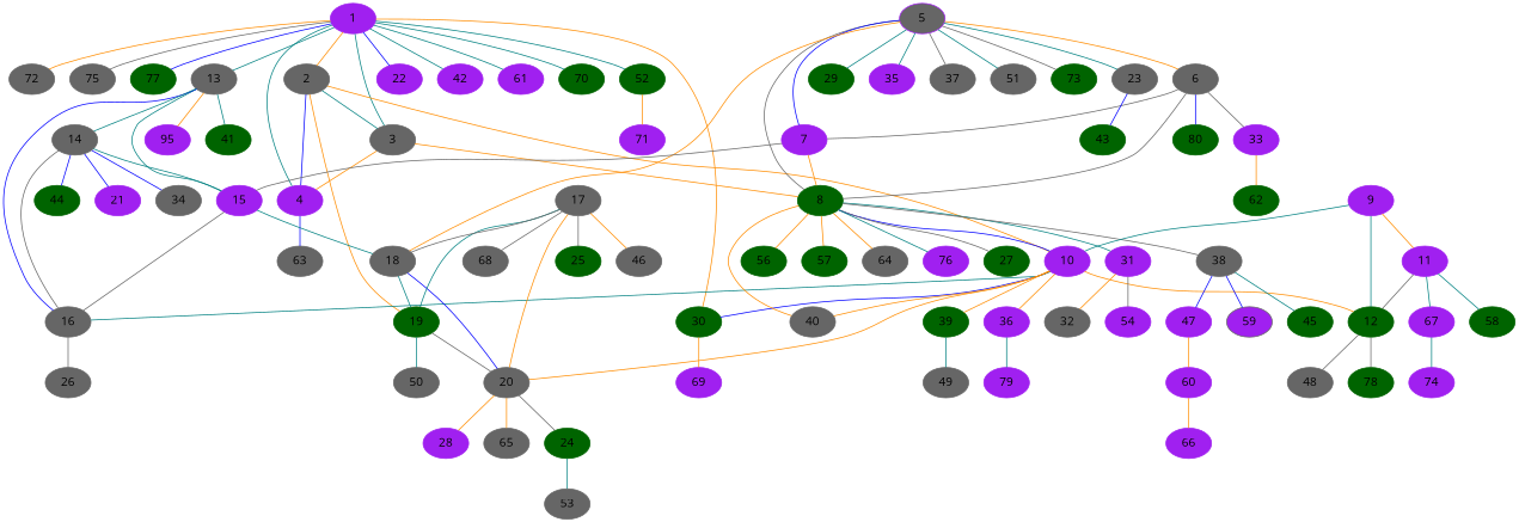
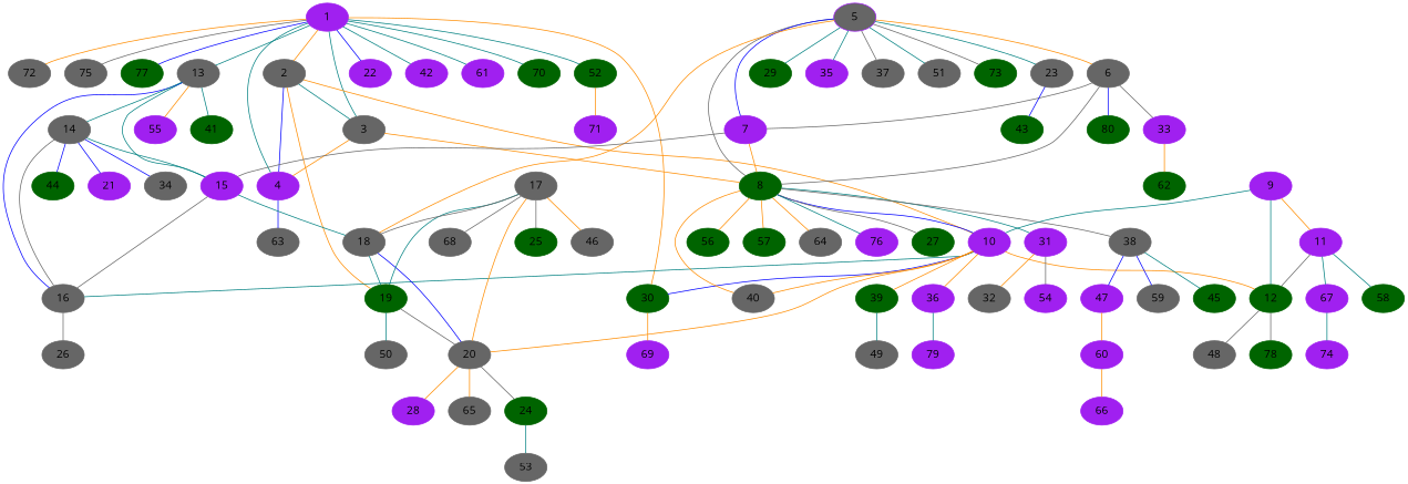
  graph {
    fontname="Open Sans"
    node [color=gray40 fontname="Open Sans" style=filled]
    edge [color=teal fontname="Open Sans"]
    1 [color=purple]
    2
    3
    4 [color=purple]
    13
    22 [color=purple]
    30 [color=darkgreen]
    42 [color=purple]
    52 [color=darkgreen]
    61 [color=purple]
    70 [color=darkgreen]
    72
    75
    77 [color=darkgreen]
    10 [color=purple]
    19 [color=darkgreen]
    8 [color=darkgreen]
    63
    15 [color=purple]
    16
    14
    41 [color=darkgreen]
-   55 [color=purple label=95]
+   55 [color=purple]
    69 [color=purple]
    71 [color=purple]
    40
    12 [color=darkgreen]
    20
    36 [color=purple]
    39 [color=darkgreen]
    50
    27 [color=darkgreen]
    31 [color=purple]
    38
    56 [color=darkgreen]
    57 [color=darkgreen]
    64
    76 [color=purple]
    5 [color=purple fillcolor=gray40]
    6
    7 [color=purple]
    18
    23
    29 [color=darkgreen]
    35 [color=purple]
    37
    51
    73 [color=darkgreen]
    33 [color=purple]
    80 [color=darkgreen]
    43 [color=darkgreen]
    62 [color=darkgreen]
    32
    54 [color=purple]
    45 [color=darkgreen]
    47 [color=purple]
-   59 [fillcolor=purple]
+   59
    9 [color=purple]
    11 [color=purple]
    58 [color=darkgreen]
    67 [color=purple]
    48
    78 [color=darkgreen]
    26
    24 [color=darkgreen]
    28 [color=purple]
    65
    79 [color=purple]
    49
    74 [color=purple]
    21 [color=purple]
    34
    44 [color=darkgreen]
    17
    25 [color=darkgreen]
    46
    68
    53
    60 [color=purple]
    66 [color=purple]
    1 -- 2 [color=darkorange]
    1 -- 3
    1 -- 4
    1 -- 13
    1 -- 22 [color=blue]
    1 -- 30 [color=darkorange]
    1 -- 42
    1 -- 52
    1 -- 61
    1 -- 70
    1 -- 72 [color=darkorange]
    1 -- 75 [color=gray40]
    1 -- 77 [color=blue]
    2 -- 3
    2 -- 4 [color=blue]
    2 -- 10 [color=darkorange]
    2 -- 19 [color=darkorange]
    3 -- 4 [color=darkorange]
    3 -- 8 [color=darkorange]
    4 -- 63 [color=blue]
    13 -- 15
    13 -- 16 [color=blue]
    13 -- 14
    13 -- 41
    13 -- 55 [color=darkorange]
    30 -- 69 [color=darkorange]
    52 -- 71 [color=darkorange]
    10 -- 30 [color=blue]
    10 -- 16
    10 -- 40 [color=darkorange]
    10 -- 12 [color=darkorange]
    10 -- 20 [color=darkorange]
    10 -- 36 [color=darkorange]
    10 -- 39 [color=darkorange]
    19 -- 20 [color=gray40]
    19 -- 50
    8 -- 10 [color=blue]
    8 -- 40 [color=darkorange]
    8 -- 27 [color=gray40]
    8 -- 31
    8 -- 38 [color=gray40]
    8 -- 56 [color=darkorange]
    8 -- 57 [color=darkorange]
    8 -- 64 [color=darkorange]
    8 -- 76
    15 -- 16 [color=gray40]
    15 -- 18
    16 -- 26 [color=gray40]
    14 -- 15
    14 -- 16 [color=gray40]
    14 -- 21 [color=blue]
    14 -- 34 [color=blue]
    14 -- 44 [color=blue]
    12 -- 48 [color=gray40]
    12 -- 78 [color=gray40]
    20 -- 24 [color=gray40]
    20 -- 28 [color=darkorange]
    20 -- 65 [color=darkorange]
    36 -- 79
    39 -- 49
    31 -- 32 [color=darkorange]
    31 -- 54 [color=gray40]
    38 -- 45
    38 -- 47 [color=blue]
    38 -- 59 [color=blue]
    5 -- 8 [color=gray40]
    5 -- 6 [color=darkorange]
    5 -- 7 [color=blue]
    5 -- 18 [color=darkorange]
    5 -- 23
    5 -- 29
    5 -- 35
    5 -- 37 [color=gray40]
    5 -- 51
    5 -- 73 [color=gray40]
    6 -- 8 [color=gray40]
    6 -- 7 [color=gray40]
    6 -- 33 [color=gray40]
    6 -- 80 [color=blue]
    7 -- 8 [color=darkorange]
    7 -- 15 [color=gray40]
    18 -- 19
    18 -- 20 [color=blue]
    23 -- 43 [color=blue]
    33 -- 62 [color=darkorange]
    47 -- 60 [color=darkorange]
    9 -- 10
    9 -- 12
    9 -- 11 [color=darkorange]
    11 -- 12 [color=gray40]
    11 -- 58
    11 -- 67
    67 -- 74
    24 -- 53
    17 -- 19
    17 -- 20 [color=darkorange]
    17 -- 18 [color=gray40]
    17 -- 25 [color=gray40]
    17 -- 46 [color=darkorange]
    17 -- 68 [color=gray40]
    60 -- 66 [color=darkorange]
  }
